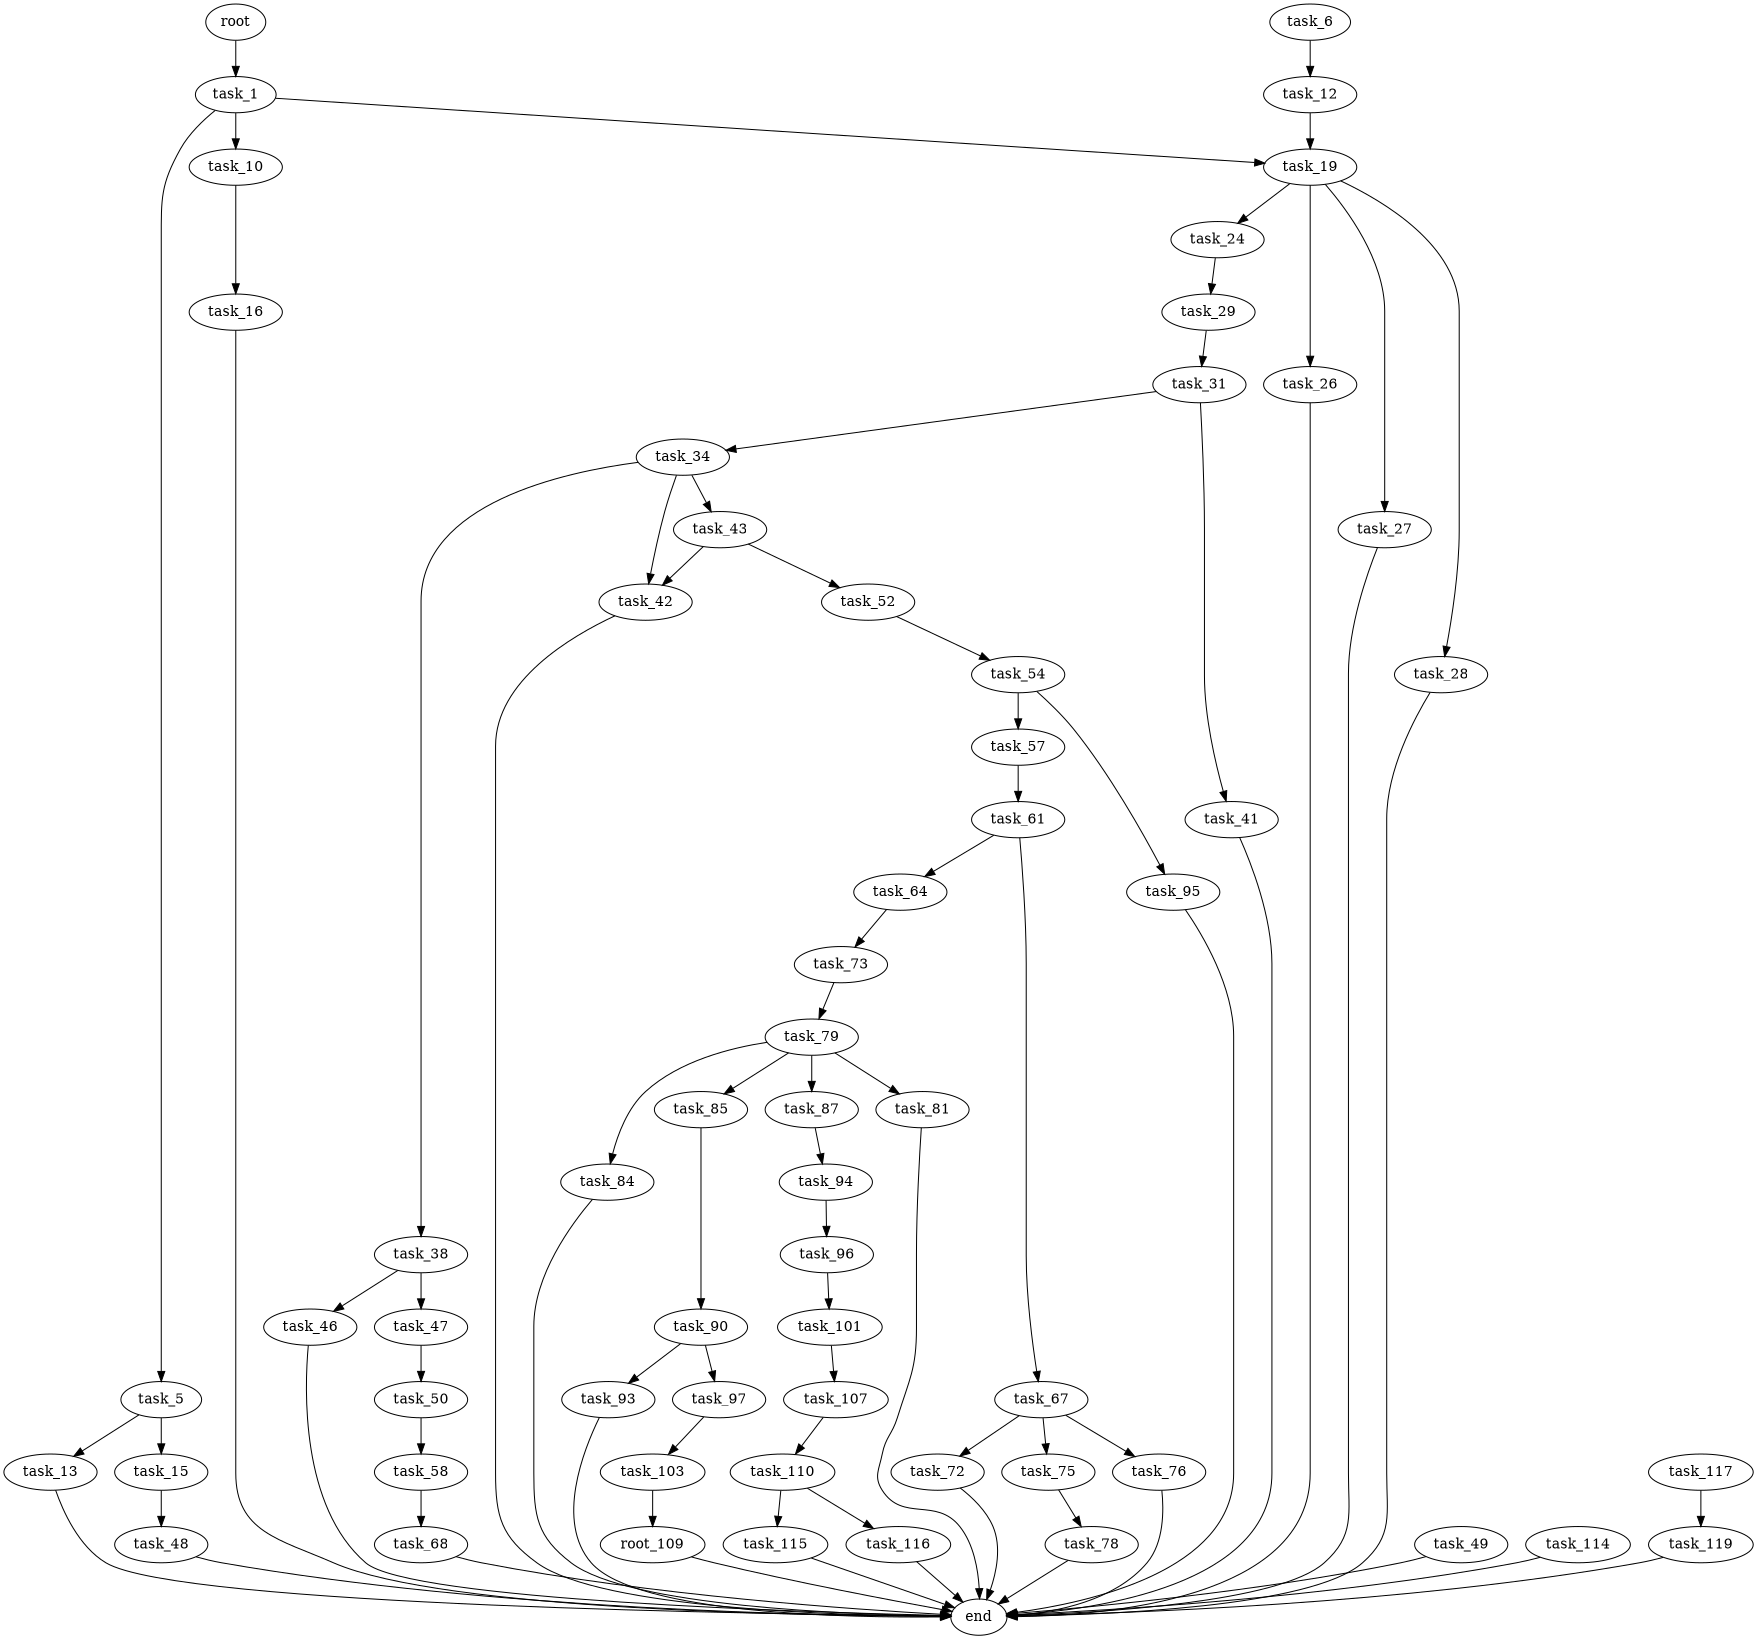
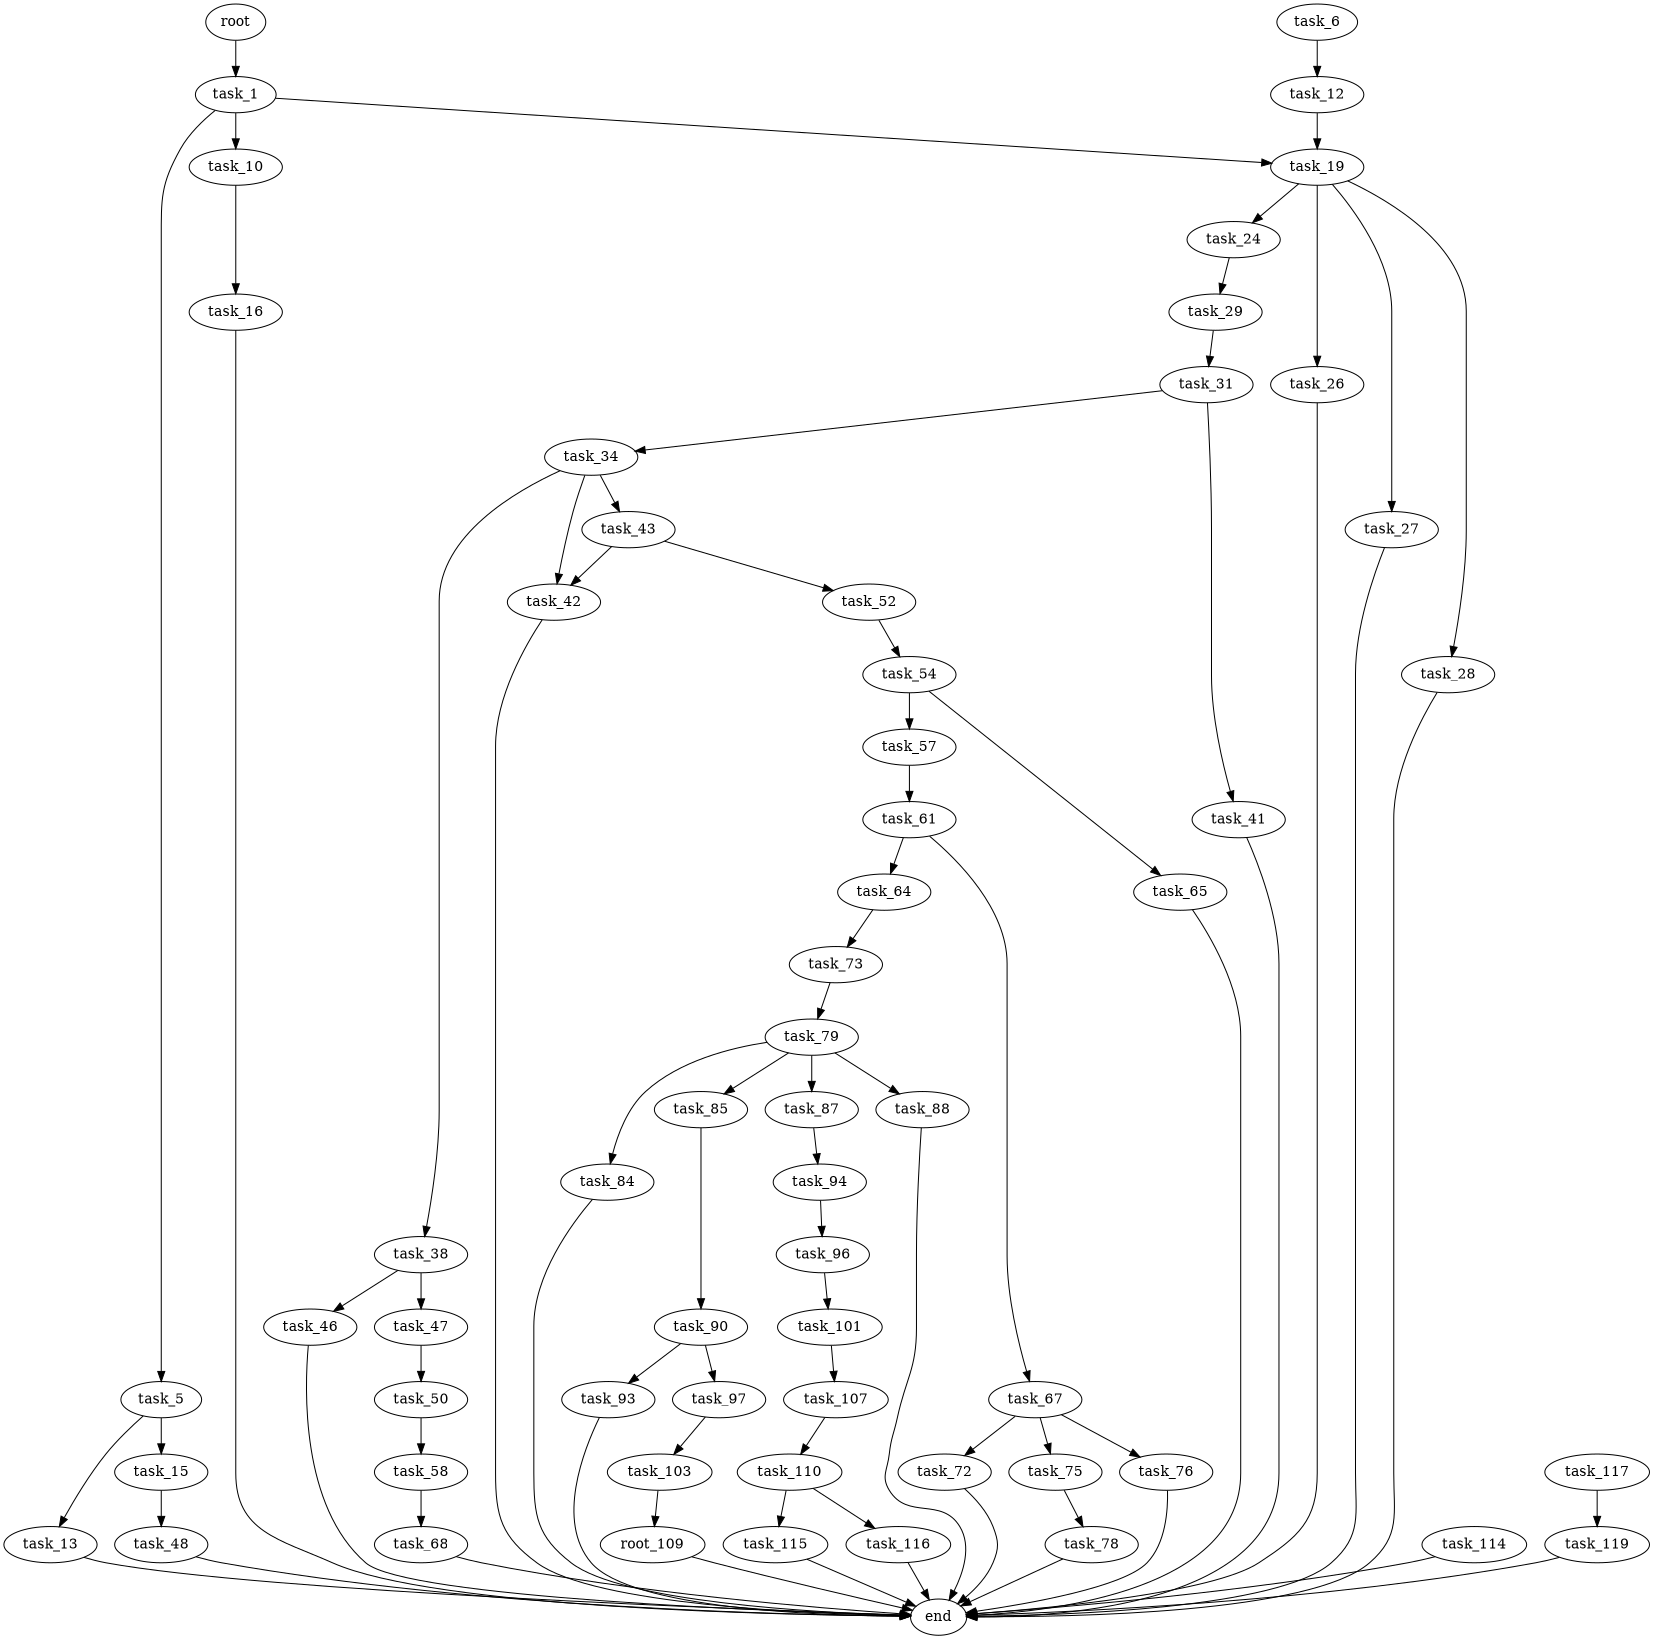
  digraph {
    root
    task_1
    task_5
    task_10
    task_19
    task_13
    task_15
    task_6
    task_12
    task_16
    end
    n12 [label=task_48]
    task_24
    task_26
    task_27
    task_28
    task_29
    task_31
    task_34
    task_41
    task_38
    task_42
    task_43
    task_46
    task_47
    task_52
    task_50
-   task_49
    task_54
    task_58
    task_68
    task_57
-   task_65 [label=task_95]
+   task_65
    task_61
    task_64
    task_67
    task_73
    task_72
    task_75
    task_76
    task_79
    task_78
    task_84
    task_85
    task_87
-   task_88 [label=task_81]
+   task_88
    task_90
    task_94
    task_93
    task_97
    task_96
    task_103
    task_101
    task_107
    n55 [label=root_109]
    task_110
    task_114
    task_115
    task_116
    task_117
    task_119
    root -> task_1
    task_1 -> task_5
    task_1 -> task_10
    task_1 -> task_19
    task_5 -> task_13
    task_5 -> task_15
    task_10 -> task_16
    task_19 -> task_24
    task_19 -> task_26
    task_19 -> task_27
    task_19 -> task_28
    task_13 -> end
    task_15 -> n12
    task_6 -> task_12
    task_12 -> task_19
    task_16 -> end
    n12 -> end
    task_24 -> task_29
    task_26 -> end
    task_27 -> end
    task_28 -> end
    task_29 -> task_31
    task_31 -> task_34
    task_31 -> task_41
    task_34 -> task_38
    task_34 -> task_42
    task_34 -> task_43
    task_41 -> end
    task_38 -> task_46
    task_38 -> task_47
    task_42 -> end
    task_43 -> task_42
    task_43 -> task_52
    task_46 -> end
    task_47 -> task_50
    task_52 -> task_54
    task_50 -> task_58
-   task_49 -> end
    task_54 -> task_57
    task_54 -> task_65
    task_58 -> task_68
    task_68 -> end
    task_57 -> task_61
    task_65 -> end
    task_61 -> task_64
    task_61 -> task_67
    task_64 -> task_73
    task_67 -> task_72
    task_67 -> task_75
    task_67 -> task_76
    task_73 -> task_79
    task_72 -> end
    task_75 -> task_78
    task_76 -> end
    task_79 -> task_84
    task_79 -> task_85
    task_79 -> task_87
    task_79 -> task_88
    task_78 -> end
    task_84 -> end
    task_85 -> task_90
    task_87 -> task_94
    task_88 -> end
    task_90 -> task_93
    task_90 -> task_97
    task_94 -> task_96
    task_93 -> end
    task_97 -> task_103
    task_96 -> task_101
    task_103 -> n55
    task_101 -> task_107
    task_107 -> task_110
    n55 -> end
    task_110 -> task_115
    task_110 -> task_116
    task_114 -> end
    task_115 -> end
    task_116 -> end
    task_117 -> task_119
    task_119 -> end
  }
